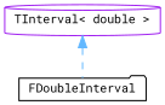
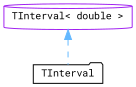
  digraph {
    rankdir=TB
    fontname="Roboto Mono"
    node [fillcolor=white fontname="Roboto Mono" fontsize=10 style=filled]
    n1 [color=purple height=0.2 label="TInterval\< double \>" shape=cylinder width=0.4]
-   n2 [color=black height=0.2 label=FDoubleInterval shape=folder width=0.4]
+   n2 [color=black height=0.2 label=TInterval shape=folder width=0.4]
    n1 -> n2 [color=steelblue1 dir=back fontname="Roboto Mono" fontsize=10 labelfontname=Helvetica labelfontsize=10 style=dashed]
  }
